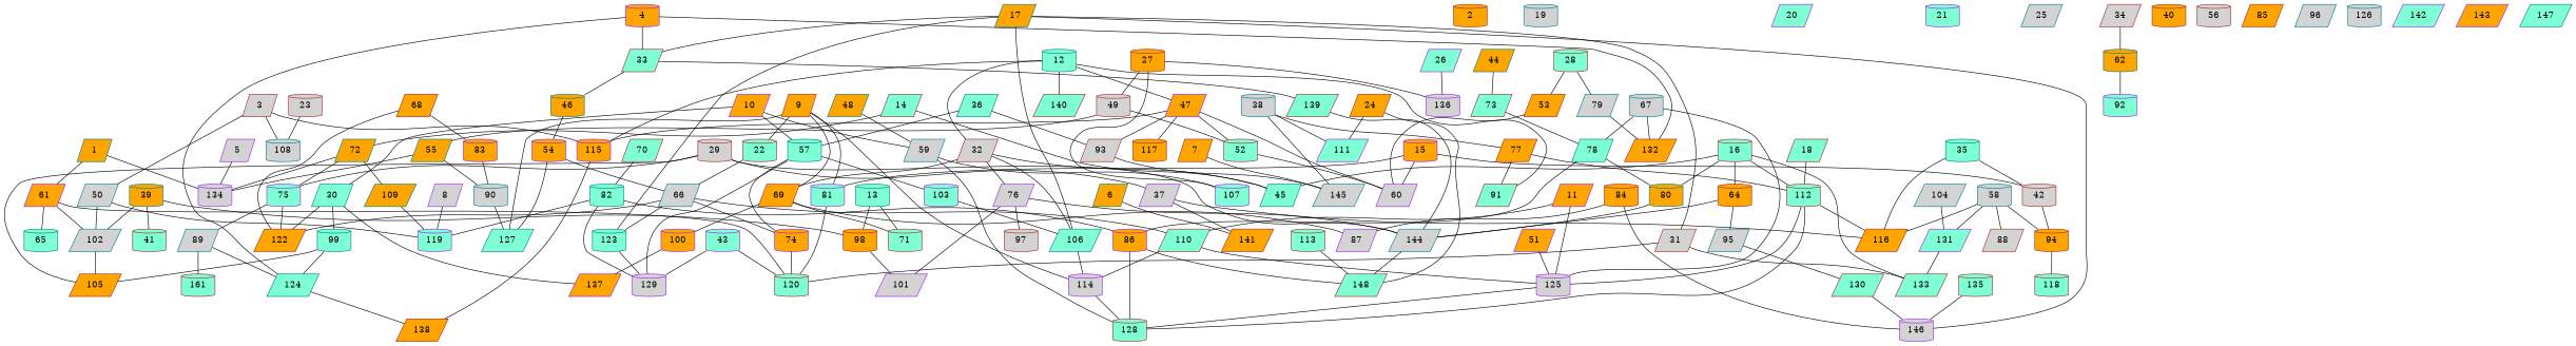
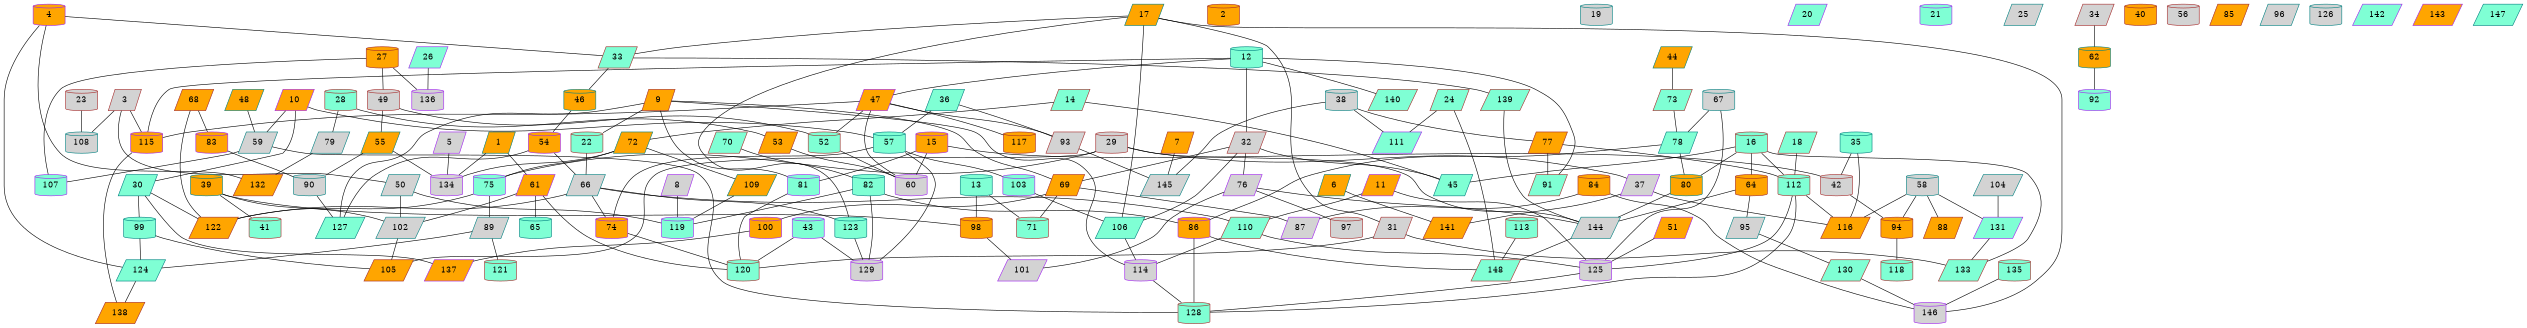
  graph {
    node [color=brown fillcolor=aquamarine shape=parallelogram style=filled]
    1 [color=teal fillcolor=orange]
    61 [color=purple fillcolor=orange]
    134 [color=purple fillcolor=lightgrey shape=cylinder]
    120 [shape=cylinder]
    102 [color=teal fillcolor=lightgrey]
    65 [color=teal shape=cylinder]
    2 [fillcolor=orange shape=cylinder]
    3 [fillcolor=lightgrey]
    50 [color=teal fillcolor=lightgrey]
    108 [color=teal fillcolor=lightgrey shape=cylinder]
    115 [color=purple fillcolor=orange shape=cylinder]
    119 [color=purple shape=cylinder]
    138 [fillcolor=orange]
    4 [color=purple fillcolor=orange shape=cylinder]
    33
    124 [color=teal]
    132 [fillcolor=orange]
    46 [color=teal fillcolor=orange shape=cylinder]
    139
    5 [color=purple fillcolor=lightgrey]
    6 [color=teal fillcolor=orange]
    141 [fillcolor=orange]
    7 [fillcolor=orange]
    145 [color=teal fillcolor=lightgrey]
    8 [color=purple fillcolor=lightgrey]
    9 [fillcolor=orange]
    22 [shape=cylinder]
    69 [fillcolor=orange]
    81 [color=purple shape=cylinder]
    114 [color=purple fillcolor=lightgrey shape=cylinder]
    127 [color=teal]
    66 [color=teal fillcolor=lightgrey]
    71 [shape=cylinder]
    87 [color=purple fillcolor=lightgrey]
    100 [color=purple fillcolor=orange shape=cylinder]
    128 [shape=cylinder]
    10 [color=purple fillcolor=orange]
    30 [color=teal]
    57 [color=teal shape=cylinder]
    59 [color=teal fillcolor=lightgrey]
    99 [color=teal shape=cylinder]
    122 [fillcolor=orange]
    137 [color=purple fillcolor=orange]
    129 [color=purple fillcolor=lightgrey shape=cylinder]
    74 [color=purple fillcolor=orange shape=cylinder]
    103 [color=purple shape=cylinder]
    107 [color=purple shape=cylinder]
    11 [color=purple fillcolor=orange]
    110
    125 [color=purple fillcolor=lightgrey shape=cylinder]
    12 [color=teal shape=cylinder]
    32 [fillcolor=lightgrey]
    47 [color=purple fillcolor=orange]
    91
    140
    45 [color=teal]
    106 [color=teal]
    76 [color=purple fillcolor=lightgrey]
-   60 [color=purple fillcolor=lightgrey]
+   60 [color=purple fillcolor=lightgrey shape=cylinder]
    93 [fillcolor=lightgrey]
    52 [shape=cylinder]
    117 [fillcolor=orange shape=cylinder]
    13 [color=teal shape=cylinder]
    98 [fillcolor=orange shape=cylinder]
    101 [color=purple fillcolor=lightgrey]
    14
    72 [color=teal fillcolor=orange]
    75 [color=purple shape=cylinder]
    109 [color=teal fillcolor=orange]
    15 [color=purple fillcolor=orange shape=cylinder]
    42 [fillcolor=lightgrey shape=cylinder]
    94 [fillcolor=orange shape=cylinder]
    16 [shape=cylinder]
    64 [fillcolor=orange shape=cylinder]
    80 [color=teal fillcolor=orange shape=cylinder]
    112 [shape=cylinder]
    133
    144 [color=teal fillcolor=lightgrey]
    95 [color=teal fillcolor=lightgrey]
    116 [fillcolor=orange]
    17 [color=teal fillcolor=orange]
    31 [fillcolor=lightgrey]
    123 [color=teal shape=cylinder]
    146 [color=purple fillcolor=lightgrey shape=cylinder]
    18
    19 [color=teal fillcolor=lightgrey shape=cylinder]
    20 [color=purple]
    21 [color=purple shape=cylinder]
    23 [fillcolor=lightgrey shape=cylinder]
    111 [color=purple]
-   24 [fillcolor=orange]
+   24
    148
    25 [color=teal fillcolor=lightgrey]
    26 [color=purple]
    136 [color=purple fillcolor=lightgrey shape=cylinder]
    27 [fillcolor=orange shape=cylinder]
    49 [fillcolor=lightgrey shape=cylinder]
    55 [color=teal fillcolor=orange]
    28 [shape=cylinder]
    53 [fillcolor=orange]
    79 [color=teal fillcolor=lightgrey]
    29 [fillcolor=lightgrey shape=cylinder]
    37 [color=purple fillcolor=lightgrey]
    105 [fillcolor=orange]
    89 [color=teal fillcolor=lightgrey]
    97 [fillcolor=lightgrey shape=cylinder]
    54 [color=purple fillcolor=orange shape=cylinder]
    34 [fillcolor=lightgrey]
    62 [color=teal fillcolor=orange shape=cylinder]
    92 [color=purple shape=cylinder]
    35 [color=teal shape=cylinder]
    36 [color=teal]
    38 [color=teal fillcolor=lightgrey shape=cylinder]
    77 [fillcolor=orange]
    39 [color=teal fillcolor=orange shape=cylinder]
    41 [shape=cylinder]
    40 [fillcolor=orange shape=cylinder]
    118 [shape=cylinder]
    43 [color=purple shape=cylinder]
    44 [color=teal fillcolor=orange]
    73
    78 [color=teal]
    48 [color=teal fillcolor=orange]
    90 [color=teal fillcolor=lightgrey shape=cylinder]
    51 [color=purple fillcolor=orange]
    56 [fillcolor=lightgrey shape=cylinder]
    58 [color=teal fillcolor=lightgrey shape=cylinder]
-   88 [fillcolor=lightgrey]
+   88 [fillcolor=orange]
    131 [color=purple]
    130
    67 [color=teal fillcolor=lightgrey shape=cylinder]
    86 [color=purple fillcolor=orange shape=cylinder]
    68 [fillcolor=orange]
    83 [color=purple fillcolor=orange shape=cylinder]
    82 [color=teal shape=cylinder]
    70
-   121 [shape=cylinder label=161]
+   121 [shape=cylinder]
    84 [fillcolor=orange shape=cylinder]
    85 [fillcolor=orange]
    96 [color=teal fillcolor=lightgrey]
    104 [color=teal fillcolor=lightgrey]
    113 [shape=cylinder]
    126 [color=teal fillcolor=lightgrey shape=cylinder]
    135 [shape=cylinder]
    142 [color=purple]
    143 [color=purple fillcolor=orange]
    147 [color=teal]
    1 -- 61
    1 -- 134
    61 -- 120
    61 -- 102
    61 -- 65
    102 -- 105
    3 -- 50
    3 -- 108
    3 -- 115
    50 -- 102
    50 -- 119
    115 -- 138
    4 -- 33
    4 -- 124
    4 -- 132
    33 -- 46
    33 -- 139
    124 -- 138
    46 -- 54
    139 -- 144
    5 -- 134
    6 -- 141
    7 -- 145
    8 -- 119
    9 -- 22
    9 -- 69
    9 -- 81
    9 -- 114
    9 -- 127
    22 -- 66
    69 -- 71
    69 -- 87
    69 -- 100
    81 -- 120
    114 -- 128
    66 -- 122
    66 -- 74
    66 -- 110
    66 -- 123
    100 -- 137
    10 -- 30
    10 -- 57
    10 -- 59
    30 -- 99
    30 -- 122
    30 -- 137
    57 -- 129
    57 -- 74
    57 -- 103
    59 -- 128
    59 -- 107
    99 -- 124
    99 -- 105
    74 -- 120
    103 -- 106
    11 -- 110
    11 -- 125
    110 -- 114
    110 -- 125
    125 -- 128
    12 -- 115
    12 -- 32
    12 -- 47
    12 -- 91
    12 -- 140
    32 -- 69
    32 -- 45
    32 -- 106
    32 -- 76
    47 -- 115
    47 -- 60
    47 -- 93
    47 -- 52
    47 -- 117
    106 -- 114
    76 -- 101
    76 -- 144
    76 -- 97
    93 -- 145
    52 -- 60
    13 -- 71
    13 -- 98
    98 -- 101
    14 -- 45
    14 -- 72
    72 -- 134
    72 -- 75
    72 -- 109
    75 -- 122
    75 -- 89
    109 -- 119
    15 -- 81
    15 -- 60
    15 -- 42
    42 -- 94
    94 -- 118
    16 -- 45
    16 -- 64
    16 -- 80
    16 -- 112
    16 -- 133
    64 -- 144
    64 -- 95
    80 -- 144
    112 -- 128
    112 -- 125
    112 -- 116
    144 -- 148
    95 -- 130
    17 -- 33
    17 -- 106
    17 -- 31
    17 -- 123
    17 -- 146
    31 -- 120
    31 -- 133
    123 -- 129
    18 -- 112
    23 -- 108
    24 -- 111
    24 -- 148
    26 -- 136
    27 -- 107
    27 -- 136
    27 -- 49
    49 -- 52
    49 -- 55
    55 -- 134
    55 -- 90
    28 -- 53
    28 -- 79
    53 -- 60
    79 -- 132
    29 -- 75
    29 -- 144
    29 -- 37
    29 -- 105
    37 -- 141
    37 -- 116
    89 -- 124
    89 -- 121
    54 -- 127
    54 -- 66
    34 -- 62
    62 -- 92
    35 -- 42
    35 -- 116
    36 -- 57
    36 -- 93
    38 -- 145
    38 -- 111
    38 -- 77
    77 -- 91
    77 -- 112
    39 -- 102
    39 -- 98
    39 -- 41
    43 -- 120
    43 -- 129
    44 -- 73
    73 -- 78
    78 -- 80
    78 -- 86
    48 -- 59
    90 -- 127
    51 -- 125
    58 -- 94
    58 -- 116
    58 -- 88
    58 -- 131
    131 -- 133
    130 -- 146
-   67 -- 132
    67 -- 125
    67 -- 78
    86 -- 128
    86 -- 148
    68 -- 122
    68 -- 83
    83 -- 90
    82 -- 119
    82 -- 129
    82 -- 86
    70 -- 82
    84 -- 87
    84 -- 146
    104 -- 131
    113 -- 148
    135 -- 146
  }
